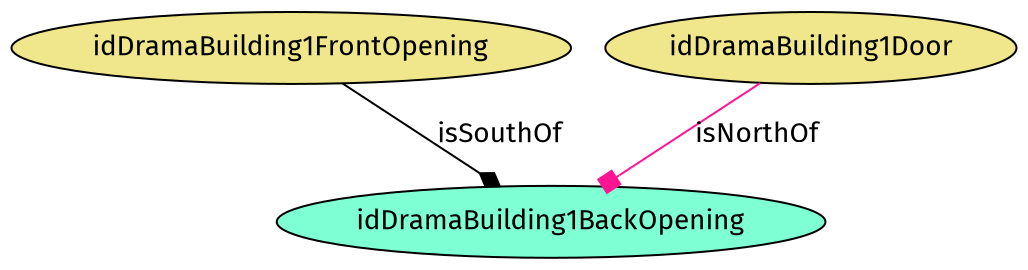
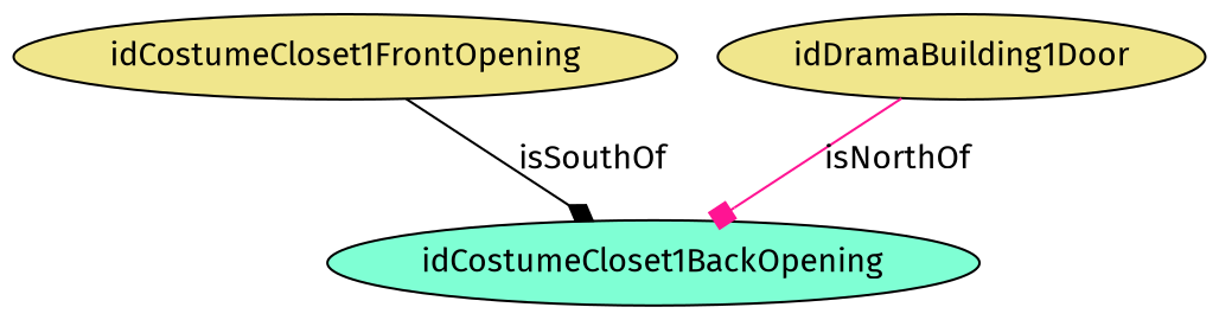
  strict digraph {
    fontname="Fira Sans"
    node [fillcolor=khaki fontname="Fira Sans" style=filled]
    edge [edge_type=relationship fontname="Fira Sans"]
-   idDramaBuilding1FrontOpening [node_type=entity_node root=root]
-   idCostumeCloset1BackOpening [fillcolor=aquamarine label=idDramaBuilding1BackOpening]
+   idDramaBuilding1FrontOpening [node_type=entity_node root=root label=idCostumeCloset1FrontOpening]
+   idCostumeCloset1BackOpening [fillcolor=aquamarine]
    idDramaBuilding1Door
    idDramaBuilding1FrontOpening -> idCostumeCloset1BackOpening [arrowhead=diamond color=black label=isSouthOf]
    idDramaBuilding1Door -> idCostumeCloset1BackOpening [arrowhead=box color=deeppink label=isNorthOf]
  }
